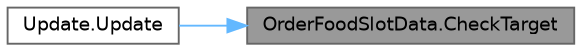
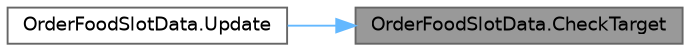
  digraph {
    rankdir=RL
    node [fontname=Helvetica fontsize=10 shape=box style=filled]
    n1 [color=gray40 fillcolor=grey60 fontcolor=black height=0.2 label="OrderFoodSlotData.CheckTarget" width=0.4]
-   n2 [color=grey40 fillcolor=white height=0.2 label="Update.Update" width=0.4]
+   n2 [color=grey40 fillcolor=white height=0.2 label="OrderFoodSlotData.Update" width=0.4]
    n1 -> n2 [color=steelblue1 dir=back fontname=Helvetica fontsize=10 labelfontname=Helvetica labelfontsize=10 style=solid]
  }
